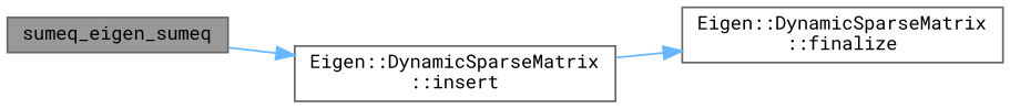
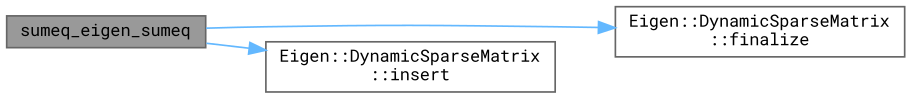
  digraph {
    fontname="Roboto Mono"
    rankdir=LR
    node [color=grey40 fillcolor=white fontname="Roboto Mono" fontsize=10 shape=box style=filled]
    edge [color=steelblue1 fontname="Roboto Mono" fontsize=10 labelfontname=Helvetica labelfontsize=10 style=solid]
    n1 [color=gray40 fillcolor=grey60 fontcolor=black height=0.2 label=sumeq_eigen_sumeq width=0.4]
    n2 [height=0.2 label="Eigen::DynamicSparseMatrix\l::finalize" width=0.4]
    n3 [height=0.2 label="Eigen::DynamicSparseMatrix\l::insert" width=0.4]
-   n3 -> n2
+   n1 -> n2
    n1 -> n3
  }
